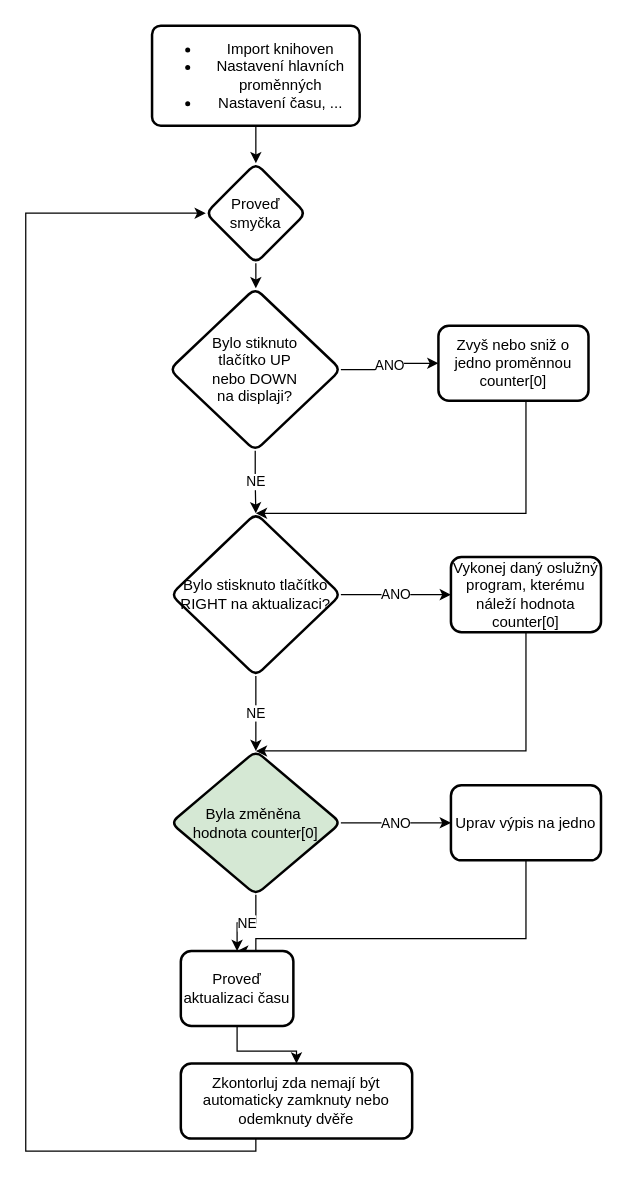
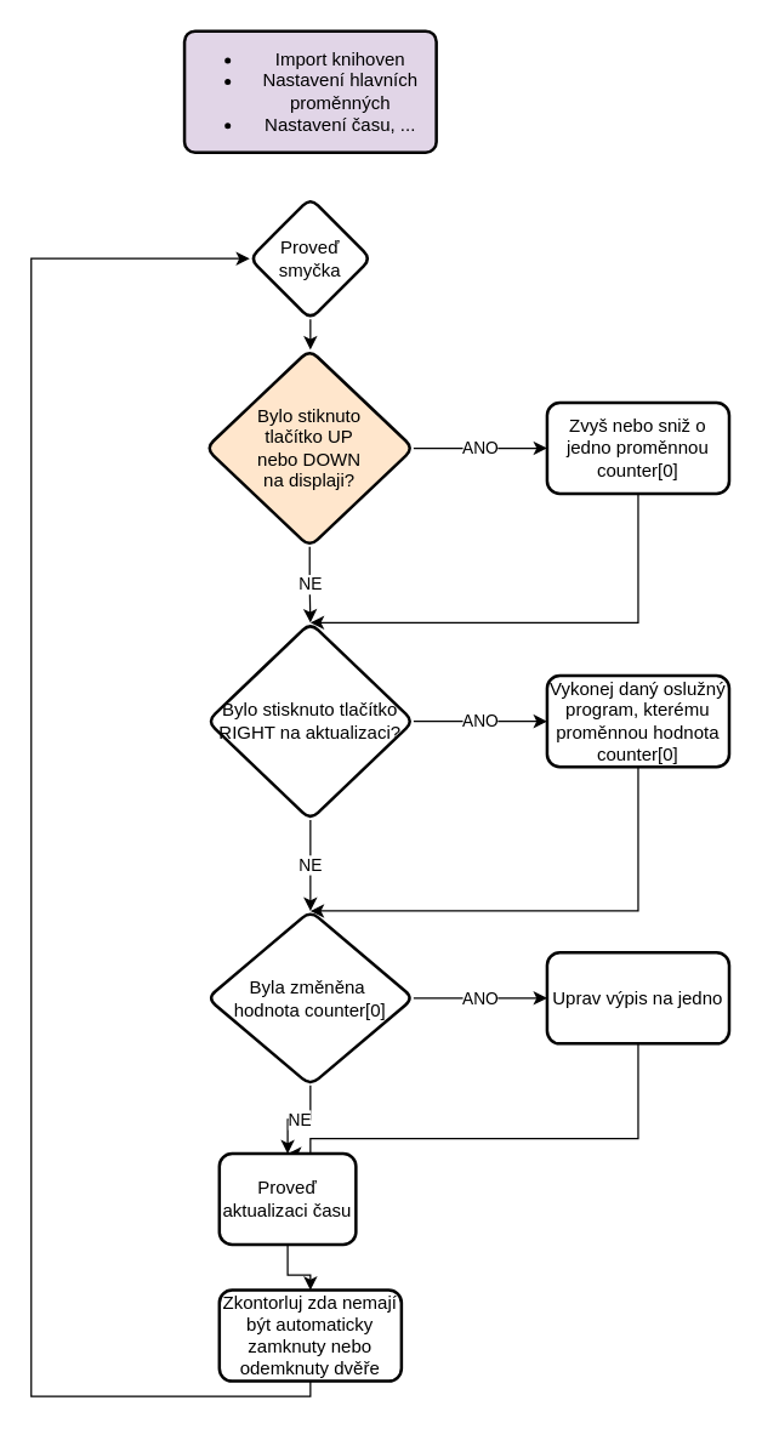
  <mxCell id="0" />
  <mxCell id="1" parent="0" />
- <mxCell id="2" value="" style="edgeStyle=orthogonalEdgeStyle;rounded=0;orthogonalLoop=1;jettySize=auto;html=1;" edge="1" parent="1" source="3" target="5"><mxGeometry relative="1" as="geometry" /></mxCell>
- <mxCell id="3" value="&lt;ul&gt;&lt;li&gt;Import knihoven&lt;/li&gt;&lt;li&gt;Nastavení hlavních proměnných&lt;/li&gt;&lt;li&gt;Nastavení času, ...&lt;/li&gt;&lt;/ul&gt;" style="rounded=1;whiteSpace=wrap;html=1;absoluteArcSize=1;arcSize=14;strokeWidth=2;" vertex="1" parent="1"><mxGeometry x="121" y="20" width="166" height="80" as="geometry" /></mxCell>
+ <mxCell id="3" value="&lt;ul&gt;&lt;li&gt;Import knihoven&lt;/li&gt;&lt;li&gt;Nastavení hlavních proměnných&lt;/li&gt;&lt;li&gt;Nastavení času, ...&lt;/li&gt;&lt;/ul&gt;" style="rounded=1;whiteSpace=wrap;html=1;absoluteArcSize=1;arcSize=14;strokeWidth=2;fillColor=#e1d5e7;" vertex="1" parent="1"><mxGeometry x="121" y="20" width="166" height="80" as="geometry" /></mxCell>
  <mxCell id="4" value="" style="edgeStyle=orthogonalEdgeStyle;rounded=0;orthogonalLoop=1;jettySize=auto;html=1;" edge="1" parent="1" source="5" target="8"><mxGeometry relative="1" as="geometry" /></mxCell>
  <mxCell id="5" value="Proveď&lt;br&gt;smyčka" style="rhombus;whiteSpace=wrap;html=1;rounded=1;arcSize=14;strokeWidth=2;" vertex="1" parent="1"><mxGeometry x="164" y="130" width="80" height="80" as="geometry" /></mxCell>
  <mxCell id="6" value="ANO" style="edgeStyle=orthogonalEdgeStyle;rounded=0;orthogonalLoop=1;jettySize=auto;html=1;" edge="1" parent="1" source="8" target="10"><mxGeometry relative="1" as="geometry" /></mxCell>
  <mxCell id="7" value="NE" style="edgeStyle=orthogonalEdgeStyle;rounded=0;orthogonalLoop=1;jettySize=auto;html=1;" edge="1" parent="1" source="8" target="13"><mxGeometry relative="1" as="geometry" /></mxCell>
- <mxCell id="8" value="Bylo stiknuto&lt;br&gt;tlačítko UP&lt;br&gt;nebo DOWN&lt;br&gt;na displaji?" style="rhombus;whiteSpace=wrap;html=1;rounded=1;arcSize=14;strokeWidth=2;" vertex="1" parent="1"><mxGeometry x="135" y="230" width="137" height="130" as="geometry" /></mxCell>
+ <mxCell id="8" value="Bylo stiknuto&lt;br&gt;tlačítko UP&lt;br&gt;nebo DOWN&lt;br&gt;na displaji?" style="rhombus;whiteSpace=wrap;html=1;rounded=1;arcSize=14;strokeWidth=2;fillColor=#ffe6cc;" vertex="1" parent="1"><mxGeometry x="135" y="230" width="137" height="130" as="geometry" /></mxCell>
  <mxCell id="9" style="edgeStyle=orthogonalEdgeStyle;rounded=0;orthogonalLoop=1;jettySize=auto;html=1;entryX=0.5;entryY=0;entryDx=0;entryDy=0;" edge="1" parent="1" source="10" target="13"><mxGeometry relative="1" as="geometry"><Array as="points"><mxPoint x="420" y="410" /></Array></mxGeometry></mxCell>
- <mxCell id="10" value="Zvyš nebo sniž o jedno proměnnou&lt;br&gt;counter[0]" style="whiteSpace=wrap;html=1;rounded=1;arcSize=14;strokeWidth=2;" vertex="1" parent="1"><mxGeometry x="350" y="260" width="120" height="60" as="geometry" /></mxCell>
+ <mxCell id="10" value="Zvyš nebo sniž o jedno proměnnou&lt;br&gt;counter[0]" style="whiteSpace=wrap;html=1;rounded=1;arcSize=14;strokeWidth=2;" vertex="1" parent="1"><mxGeometry x="360" y="265" width="120" height="60" as="geometry" /></mxCell>
  <mxCell id="11" value="ANO" style="edgeStyle=orthogonalEdgeStyle;rounded=0;orthogonalLoop=1;jettySize=auto;html=1;" edge="1" parent="1" source="13" target="15"><mxGeometry relative="1" as="geometry" /></mxCell>
  <mxCell id="12" value="NE" style="edgeStyle=orthogonalEdgeStyle;rounded=0;orthogonalLoop=1;jettySize=auto;html=1;" edge="1" parent="1" source="13" target="18"><mxGeometry relative="1" as="geometry" /></mxCell>
  <mxCell id="13" value="Bylo stisknuto tlačítko&lt;br&gt;RIGHT na aktualizaci?" style="rhombus;whiteSpace=wrap;html=1;rounded=1;arcSize=14;strokeWidth=2;" vertex="1" parent="1"><mxGeometry x="136" y="410" width="136" height="130" as="geometry" /></mxCell>
  <mxCell id="14" style="edgeStyle=orthogonalEdgeStyle;rounded=0;orthogonalLoop=1;jettySize=auto;html=1;entryX=0.5;entryY=0;entryDx=0;entryDy=0;" edge="1" parent="1" source="15" target="18"><mxGeometry relative="1" as="geometry"><Array as="points"><mxPoint x="420" y="600" /></Array></mxGeometry></mxCell>
- <mxCell id="15" value="Vykonej daný oslužný program, kterému náleží hodnota counter[0]" style="whiteSpace=wrap;html=1;rounded=1;arcSize=14;strokeWidth=2;" vertex="1" parent="1"><mxGeometry x="360" y="445" width="120" height="60" as="geometry" /></mxCell>
+ <mxCell id="15" value="Vykonej daný oslužný program, kterému proměnnou hodnota counter[0]" style="whiteSpace=wrap;html=1;rounded=1;arcSize=14;strokeWidth=2;" vertex="1" parent="1"><mxGeometry x="360" y="445" width="120" height="60" as="geometry" /></mxCell>
  <mxCell id="16" value="ANO" style="edgeStyle=orthogonalEdgeStyle;rounded=0;orthogonalLoop=1;jettySize=auto;html=1;" edge="1" parent="1" source="18" target="20"><mxGeometry relative="1" as="geometry" /></mxCell>
  <mxCell id="17" value="NE" style="edgeStyle=orthogonalEdgeStyle;rounded=0;orthogonalLoop=1;jettySize=auto;html=1;" edge="1" parent="1" source="18" target="22"><mxGeometry relative="1" as="geometry" /></mxCell>
- <mxCell id="18" value="Byla změněna&amp;nbsp;&lt;br&gt;hodnota counter[0]" style="rhombus;whiteSpace=wrap;html=1;rounded=1;arcSize=14;strokeWidth=2;fillColor=#d5e8d4;" vertex="1" parent="1"><mxGeometry x="136" y="600" width="136" height="115" as="geometry" /></mxCell>
+ <mxCell id="18" value="Byla změněna&amp;nbsp;&lt;br&gt;hodnota counter[0]" style="rhombus;whiteSpace=wrap;html=1;rounded=1;arcSize=14;strokeWidth=2;" vertex="1" parent="1"><mxGeometry x="136" y="600" width="136" height="115" as="geometry" /></mxCell>
  <mxCell id="19" style="edgeStyle=orthogonalEdgeStyle;rounded=0;orthogonalLoop=1;jettySize=auto;html=1;entryX=0.5;entryY=0;entryDx=0;entryDy=0;" edge="1" parent="1" source="20" target="22"><mxGeometry relative="1" as="geometry"><Array as="points"><mxPoint x="420" y="750" /><mxPoint x="204" y="750" /></Array></mxGeometry></mxCell>
  <mxCell id="20" value="Uprav výpis na jedno" style="whiteSpace=wrap;html=1;rounded=1;arcSize=14;strokeWidth=2;" vertex="1" parent="1"><mxGeometry x="360" y="627.5" width="120" height="60" as="geometry" /></mxCell>
  <mxCell id="21" value="" style="edgeStyle=orthogonalEdgeStyle;rounded=0;orthogonalLoop=1;jettySize=auto;html=1;" edge="1" parent="1" source="22" target="24"><mxGeometry relative="1" as="geometry" /></mxCell>
  <mxCell id="22" value="Proveď aktualizaci času" style="whiteSpace=wrap;html=1;rounded=1;arcSize=14;strokeWidth=2;" vertex="1" parent="1"><mxGeometry x="144" y="760" width="90" height="60" as="geometry" /></mxCell>
  <mxCell id="23" style="edgeStyle=orthogonalEdgeStyle;rounded=0;orthogonalLoop=1;jettySize=auto;html=1;entryX=0;entryY=0.5;entryDx=0;entryDy=0;" edge="1" parent="1" source="24" target="5"><mxGeometry relative="1" as="geometry"><Array as="points"><mxPoint x="204" y="920" /><mxPoint x="20" y="920" /><mxPoint x="20" y="170" /></Array></mxGeometry></mxCell>
- <mxCell id="24" value="Zkontorluj zda nemají být automaticky zamknuty nebo odemknuty dvěře" style="whiteSpace=wrap;html=1;rounded=1;arcSize=14;strokeWidth=2;" vertex="1" parent="1"><mxGeometry x="144" y="850" width="185" height="60" as="geometry" /></mxCell>
+ <mxCell id="24" value="Zkontorluj zda nemají být automaticky zamknuty nebo odemknuty dvěře" style="whiteSpace=wrap;html=1;rounded=1;arcSize=14;strokeWidth=2;" vertex="1" parent="1"><mxGeometry x="144" y="850" width="120" height="60" as="geometry" /></mxCell>
